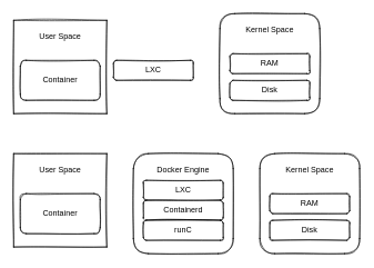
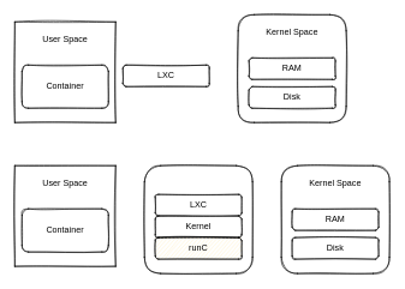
  <mxCell id="0" />
  <mxCell id="1" parent="0" />
  <mxCell id="2" value="" style="whiteSpace=wrap;html=1;aspect=fixed;sketch=1;" vertex="1" parent="1"><mxGeometry x="20" y="30" width="140" height="140" as="geometry" /></mxCell>
  <mxCell id="3" value="Container" style="rounded=1;whiteSpace=wrap;html=1;sketch=1;" vertex="1" parent="1"><mxGeometry x="30" y="90" width="120" height="60" as="geometry" /></mxCell>
  <mxCell id="4" value="User Space" style="text;html=1;strokeColor=none;fillColor=none;align=center;verticalAlign=middle;whiteSpace=wrap;rounded=0;glass=0;sketch=1;" vertex="1" parent="1"><mxGeometry x="30" y="40" width="120" height="30" as="geometry" /></mxCell>
  <mxCell id="5" value="" style="whiteSpace=wrap;html=1;aspect=fixed;sketch=1;" vertex="1" parent="1"><mxGeometry x="20" y="230" width="140" height="140" as="geometry" /></mxCell>
  <mxCell id="6" value="Container" style="rounded=1;whiteSpace=wrap;html=1;sketch=1;" vertex="1" parent="1"><mxGeometry x="30" y="290" width="120" height="60" as="geometry" /></mxCell>
  <mxCell id="7" value="User Space" style="text;html=1;strokeColor=none;fillColor=none;align=center;verticalAlign=middle;whiteSpace=wrap;rounded=0;glass=0;sketch=1;" vertex="1" parent="1"><mxGeometry x="30" y="240" width="120" height="30" as="geometry" /></mxCell>
  <mxCell id="8" value="" style="group" vertex="1" connectable="0" parent="1"><mxGeometry x="330" y="20" width="150" height="150" as="geometry" /></mxCell>
  <mxCell id="9" value="" style="whiteSpace=wrap;html=1;aspect=fixed;sketch=1;glass=0;rounded=1;" vertex="1" parent="8"><mxGeometry width="150" height="150" as="geometry" /></mxCell>
  <mxCell id="10" value="Kernel Space" style="text;html=1;strokeColor=none;fillColor=none;align=center;verticalAlign=middle;whiteSpace=wrap;rounded=0;glass=0;sketch=1;" vertex="1" parent="8"><mxGeometry x="15" y="10" width="120" height="30" as="geometry" /></mxCell>
  <mxCell id="11" value="RAM" style="rounded=1;whiteSpace=wrap;html=1;sketch=1;" vertex="1" parent="8"><mxGeometry x="15" y="60" width="120" height="30" as="geometry" /></mxCell>
  <mxCell id="12" value="Disk" style="rounded=1;whiteSpace=wrap;html=1;sketch=1;" vertex="1" parent="8"><mxGeometry x="15" y="100" width="120" height="30" as="geometry" /></mxCell>
  <mxCell id="13" value="" style="group" vertex="1" connectable="0" parent="1"><mxGeometry x="200" y="230" width="150" height="150" as="geometry" /></mxCell>
  <mxCell id="14" value="" style="whiteSpace=wrap;html=1;aspect=fixed;sketch=1;glass=0;rounded=1;" vertex="1" parent="13"><mxGeometry width="150" height="150" as="geometry" /></mxCell>
- <mxCell id="15" value="Docker Engine" style="text;html=1;strokeColor=none;fillColor=none;align=center;verticalAlign=middle;whiteSpace=wrap;rounded=0;glass=0;sketch=1;" vertex="1" parent="13"><mxGeometry x="15" y="10" width="120" height="30" as="geometry" /></mxCell>
  <mxCell id="16" value="LXC" style="rounded=1;whiteSpace=wrap;html=1;sketch=1;" vertex="1" parent="13"><mxGeometry x="15" y="40" width="120" height="30" as="geometry" /></mxCell>
- <mxCell id="17" value="Containerd" style="rounded=1;whiteSpace=wrap;html=1;sketch=1;" vertex="1" parent="13"><mxGeometry x="15" y="70" width="120" height="30" as="geometry" /></mxCell>
- <mxCell id="18" value="runC" style="rounded=1;whiteSpace=wrap;html=1;sketch=1;" vertex="1" parent="13"><mxGeometry x="15" y="100" width="120" height="30" as="geometry" /></mxCell>
+ <mxCell id="17" value="Kernel" style="rounded=1;whiteSpace=wrap;html=1;sketch=1;" vertex="1" parent="13"><mxGeometry x="15" y="70" width="120" height="30" as="geometry" /></mxCell>
+ <mxCell id="18" value="runC" style="rounded=1;whiteSpace=wrap;html=1;sketch=1;fillColor=#fff2cc;" vertex="1" parent="13"><mxGeometry x="15" y="100" width="120" height="30" as="geometry" /></mxCell>
  <mxCell id="19" value="" style="group" vertex="1" connectable="0" parent="1"><mxGeometry x="390" y="230" width="150" height="150" as="geometry" /></mxCell>
  <mxCell id="20" value="" style="whiteSpace=wrap;html=1;aspect=fixed;sketch=1;glass=0;rounded=1;" vertex="1" parent="19"><mxGeometry width="150" height="150" as="geometry" /></mxCell>
  <mxCell id="21" value="Kernel Space" style="text;html=1;strokeColor=none;fillColor=none;align=center;verticalAlign=middle;whiteSpace=wrap;rounded=0;glass=0;sketch=1;" vertex="1" parent="19"><mxGeometry x="15" y="10" width="120" height="30" as="geometry" /></mxCell>
  <mxCell id="22" value="RAM" style="rounded=1;whiteSpace=wrap;html=1;sketch=1;" vertex="1" parent="19"><mxGeometry x="15" y="60" width="120" height="30" as="geometry" /></mxCell>
  <mxCell id="23" value="Disk" style="rounded=1;whiteSpace=wrap;html=1;sketch=1;" vertex="1" parent="19"><mxGeometry x="15" y="100" width="120" height="30" as="geometry" /></mxCell>
  <mxCell id="24" value="LXC" style="rounded=1;whiteSpace=wrap;html=1;sketch=1;" vertex="1" parent="1"><mxGeometry x="170" y="90" width="120" height="30" as="geometry" /></mxCell>
